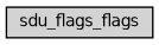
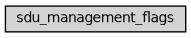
  digraph {
    rankdir=LR
-   n1 [color=black fillcolor=lightgrey fontname=Helvetica fontsize=10 height=0.2 label=sdu_flags_flags shape=record style=filled width=0.4]
+   n1 [color=black fillcolor=lightgrey fontname=Helvetica fontsize=10 height=0.2 label=sdu_management_flags shape=record style=filled width=0.4]
  }
